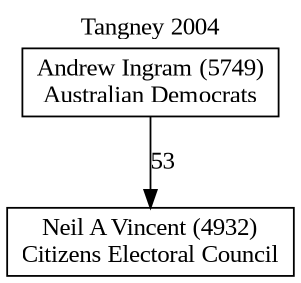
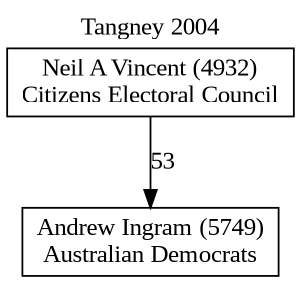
  digraph {
    label="Tangney 2004"
    labelloc=t
    mclimit=10
    fontname="Liberation Serif"
    node [shape=box fontname="Liberation Serif"]
    n1 [label="Andrew Ingram (5749)\nAustralian Democrats"]
    n2 [label="Neil A Vincent (4932)\nCitizens Electoral Council"]
-   n1 -> n2 [label=53 fontname="Liberation Serif"]
+   n2 -> n1 [label=53 fontname="Liberation Serif"]
  }
